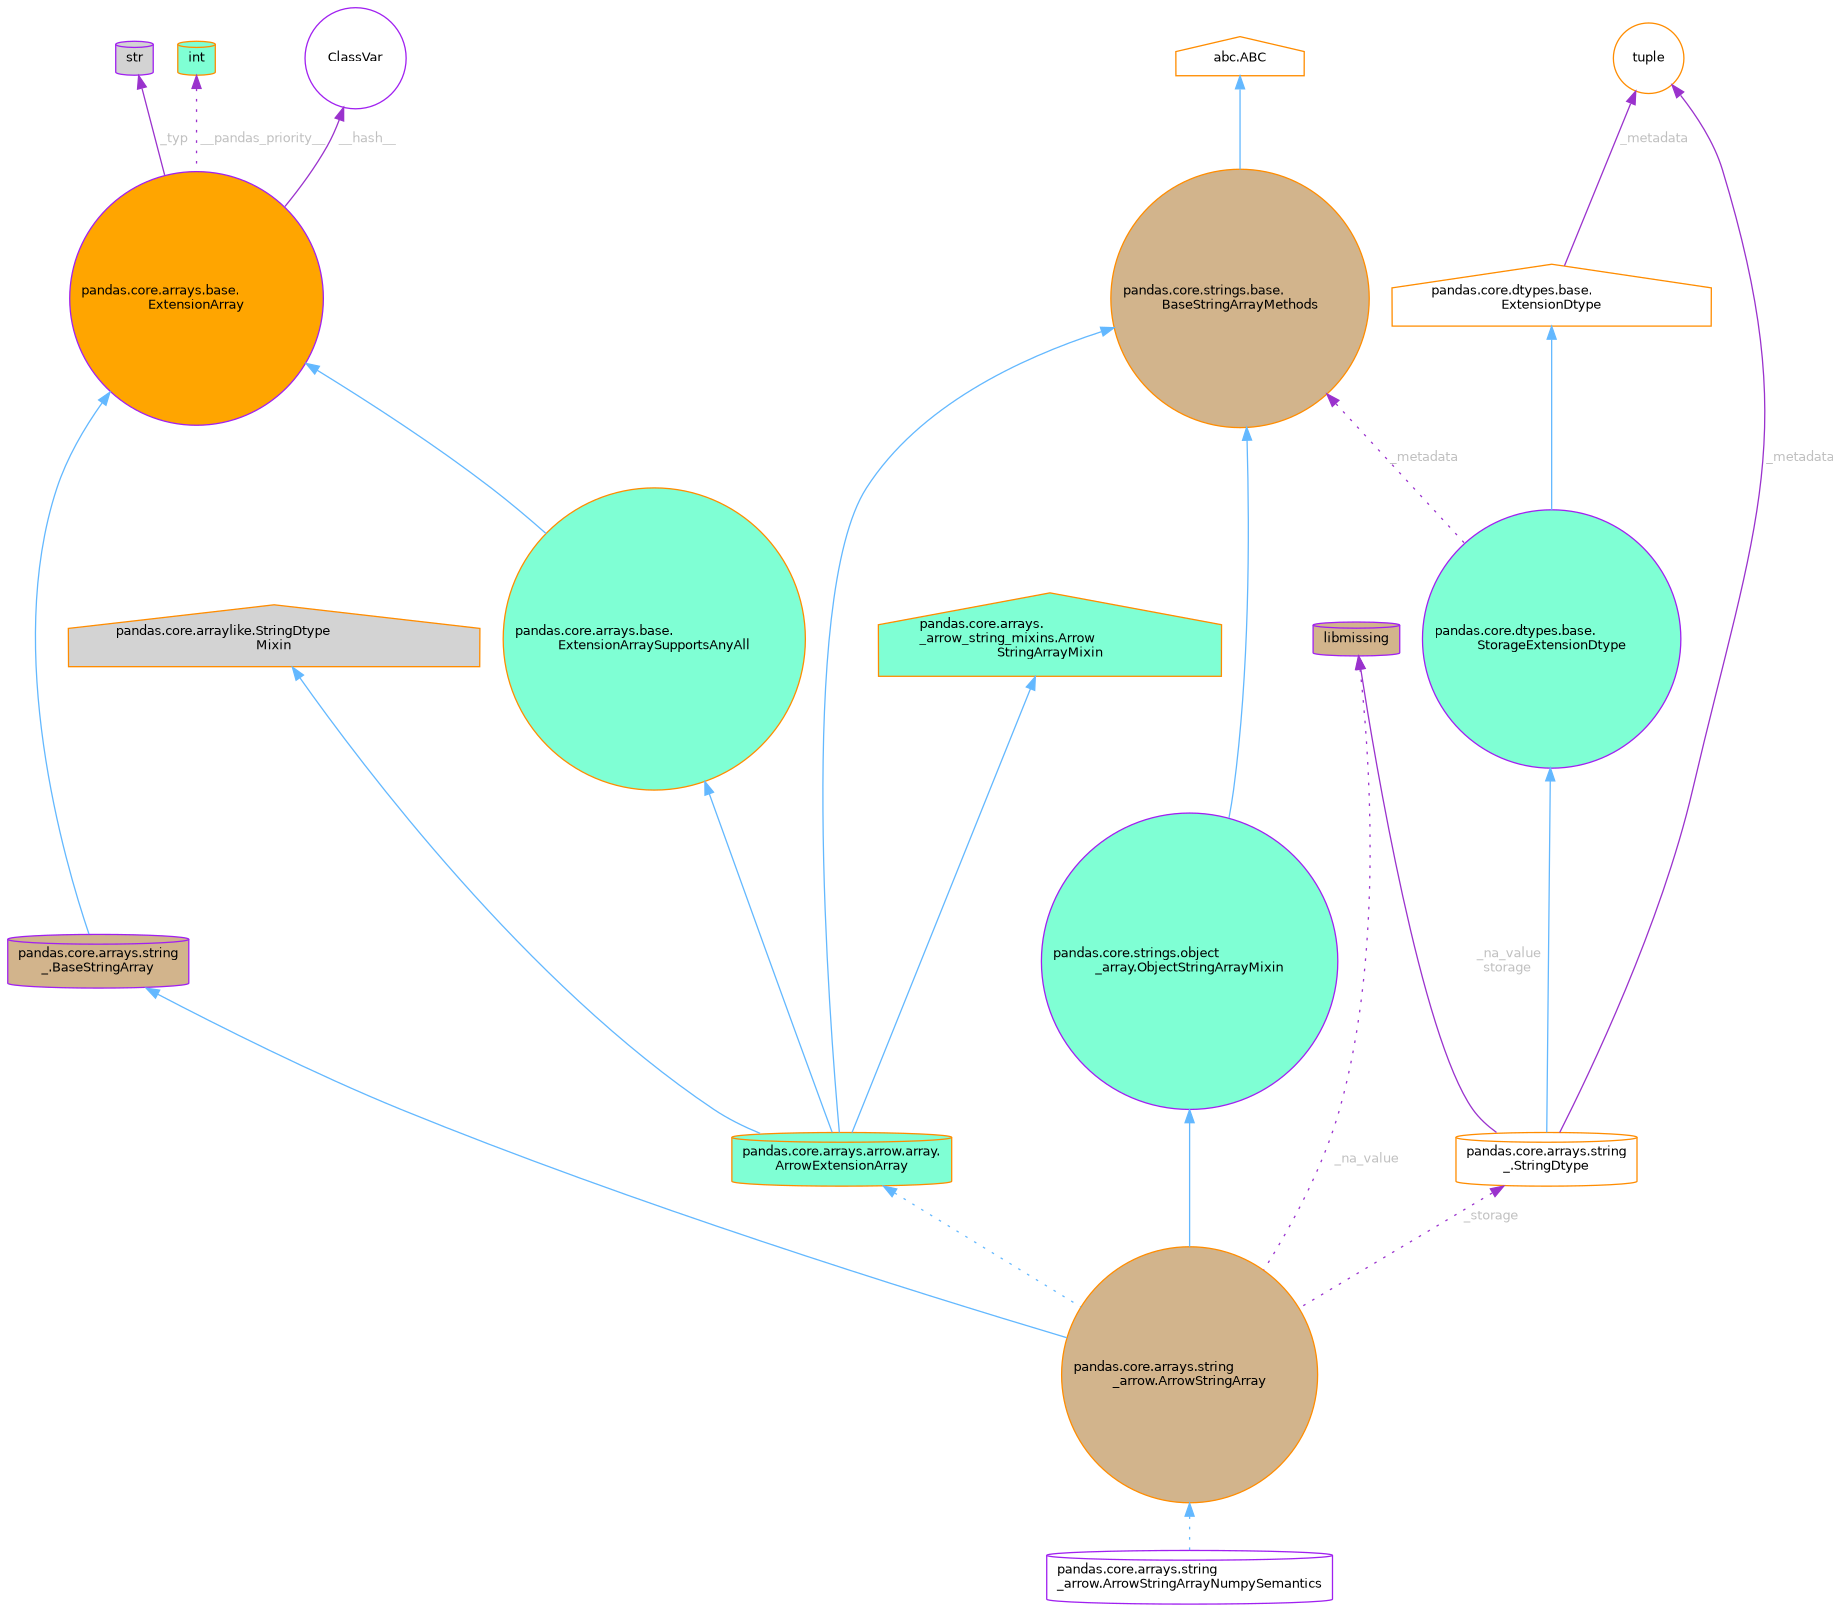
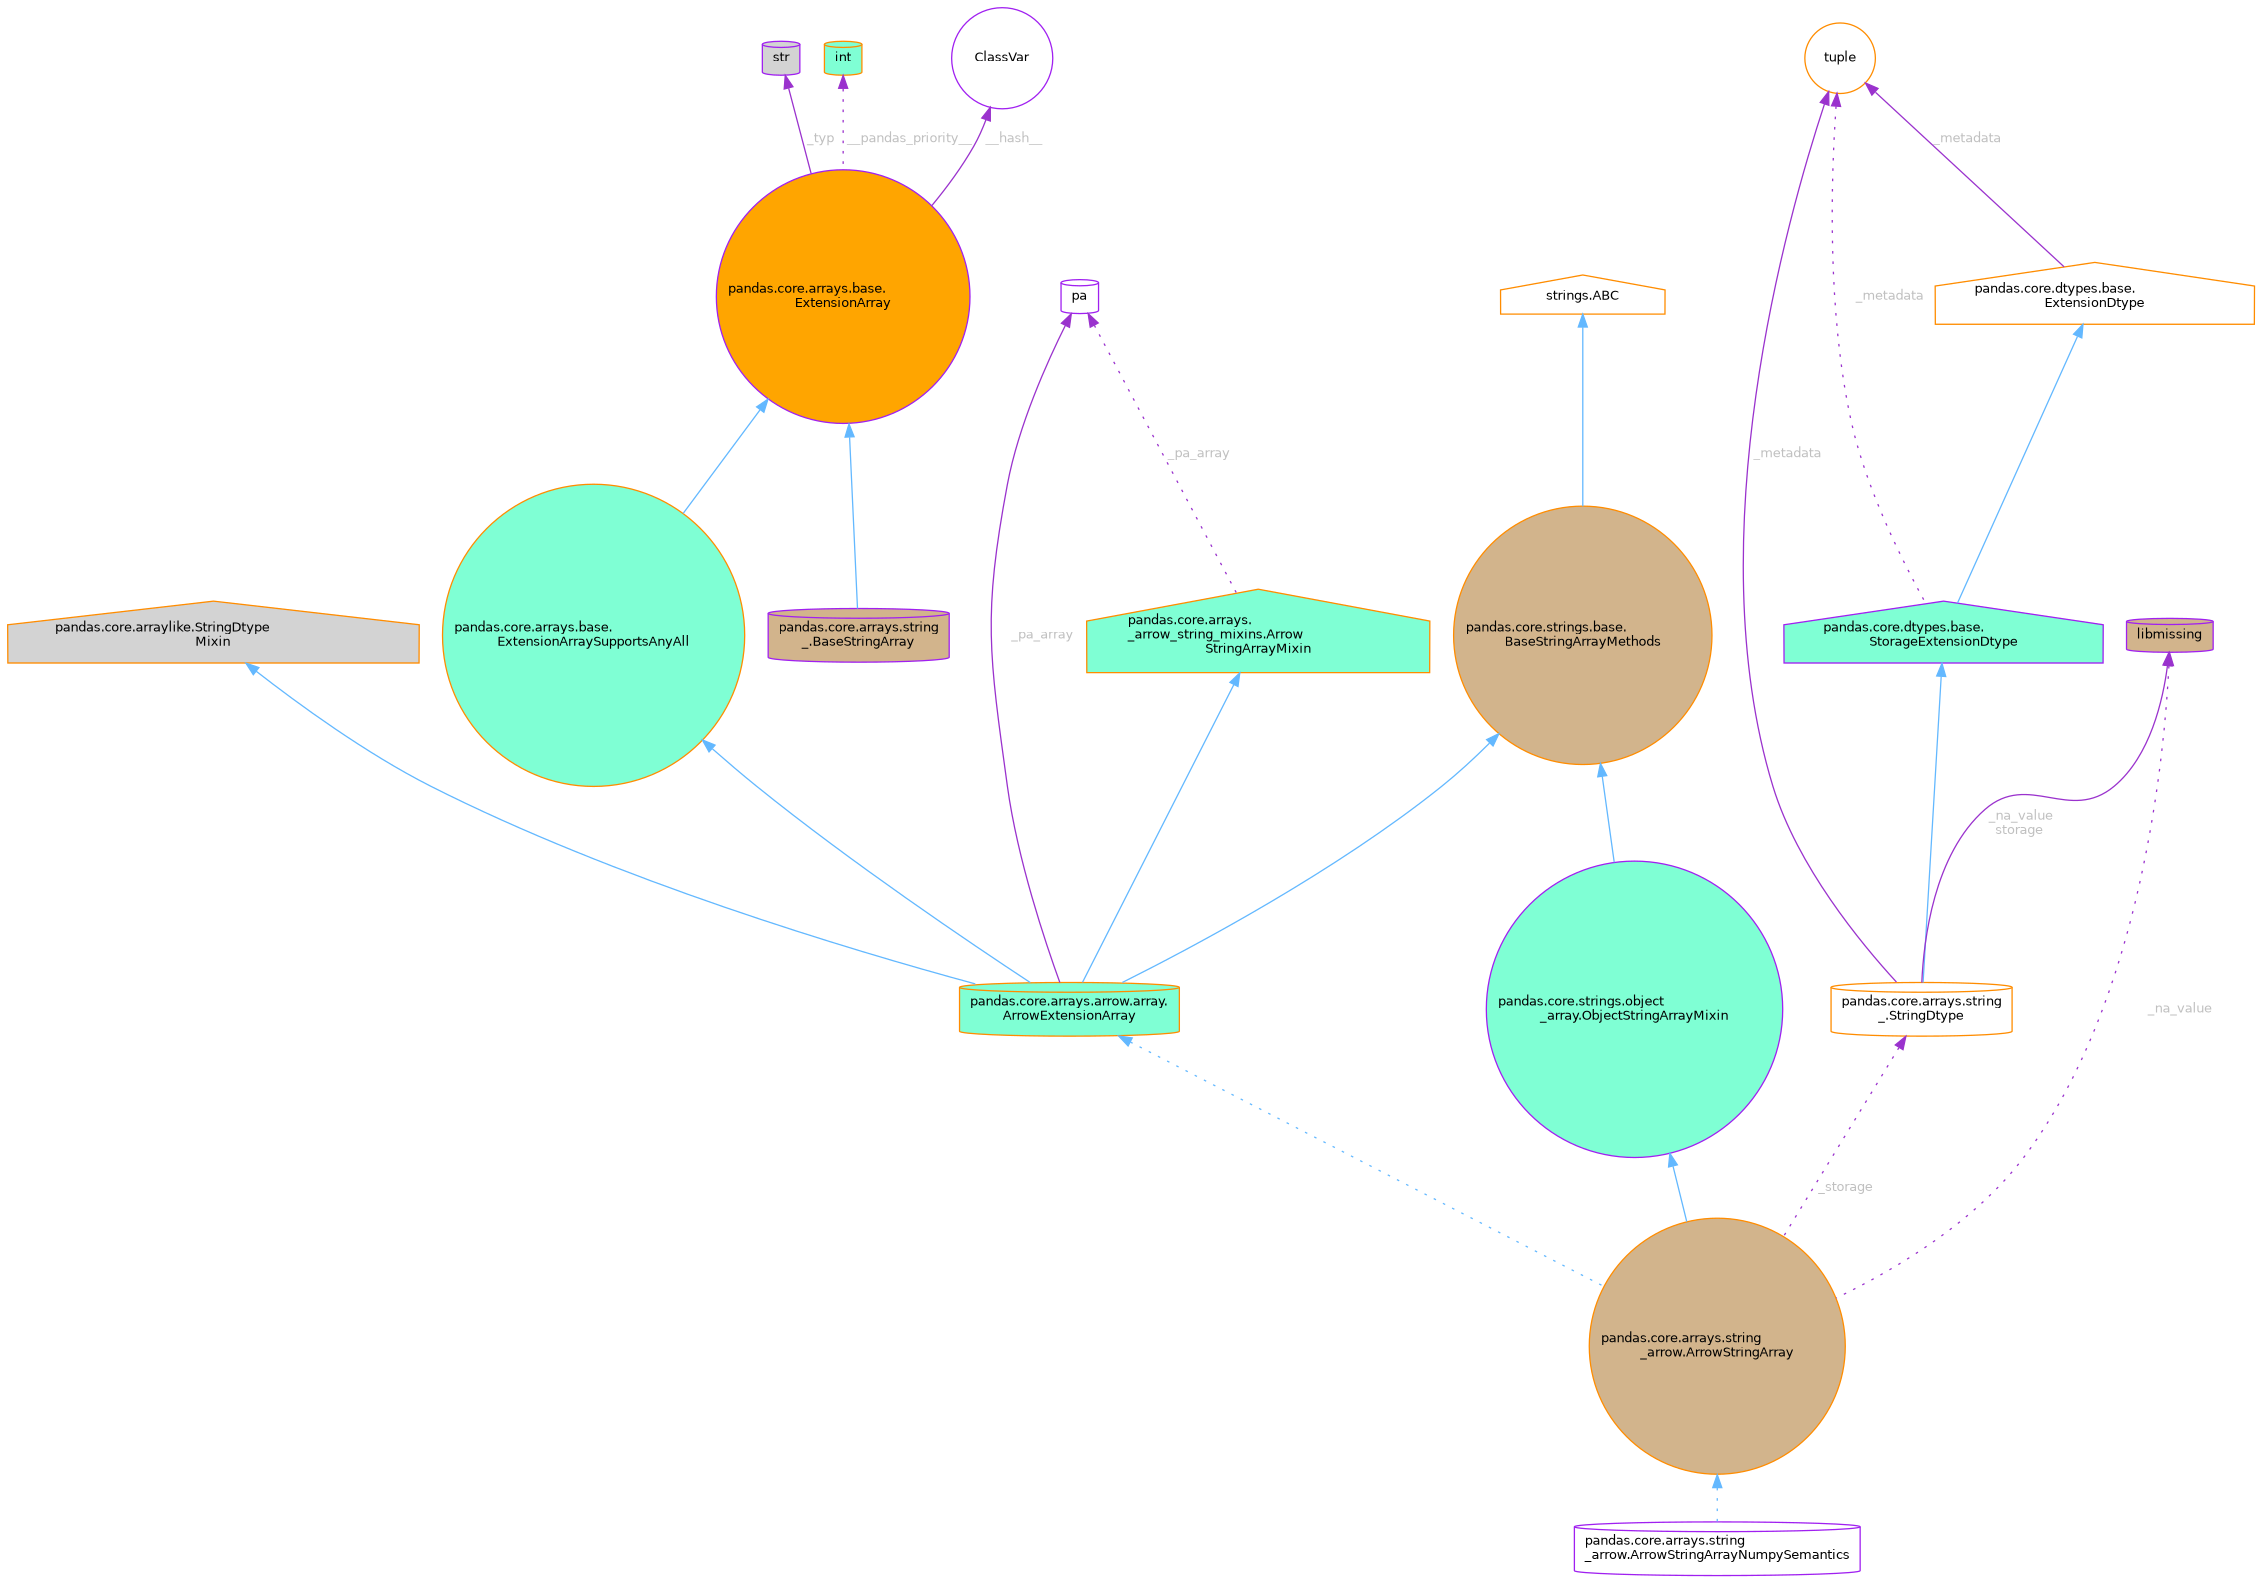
  digraph {
    rankdir=TB
    node [color=darkorange fillcolor=white fontname=Helvetica fontsize=10 shape=cylinder style=filled]
    edge [color=steelblue1 dir=back fontname=Helvetica fontsize=10 labelfontname=Helvetica labelfontsize=10 style=solid]
    n1 [color=purple fontcolor=black height=0.2 label="pandas.core.arrays.string\l_arrow.ArrowStringArrayNumpySemantics" width=0.4]
    n2 [fillcolor=tan height=0.2 label="pandas.core.arrays.string\l_arrow.ArrowStringArray" shape=circle width=0.4]
    n3 [color=purple fillcolor=aquamarine height=0.2 label="pandas.core.strings.object\l_array.ObjectStringArrayMixin" shape=circle width=0.4]
    n4 [fillcolor=tan height=0.2 label="pandas.core.strings.base.\lBaseStringArrayMethods" shape=circle width=0.4]
    n5 [fillcolor=aquamarine height=0.2 label="pandas.core.arrays.arrow.array.\lArrowExtensionArray" width=0.4]
-   n6 [height=0.2 label="abc.ABC" shape=house width=0.4]
+   n6 [height=0.2 label="strings.ABC" shape=house width=0.4]
    n7 [fillcolor=lightgrey height=0.2 label="pandas.core.arraylike.StringDtype\lMixin" shape=house width=0.4]
    n8 [fillcolor=aquamarine height=0.2 label="pandas.core.arrays.base.\lExtensionArraySupportsAnyAll" shape=circle width=0.4]
    n9 [color=purple fillcolor=orange height=0.2 label="pandas.core.arrays.base.\lExtensionArray" shape=circle width=0.4]
    n10 [color=purple fillcolor=tan height=0.2 label="pandas.core.arrays.string\l_.BaseStringArray" width=0.4]
    n11 [color=purple fillcolor=lightgrey height=0.2 label=str width=0.4]
    n12 [fillcolor=aquamarine height=0.2 label=int width=0.4]
    n13 [color=purple height=0.2 label=ClassVar shape=circle width=0.4]
    n14 [fillcolor=aquamarine height=0.2 label="pandas.core.arrays.\l_arrow_string_mixins.Arrow\lStringArrayMixin" shape=house width=0.4]
+   n15 [color=purple height=0.2 label=pa width=0.4]
    n16 [height=0.2 label="pandas.core.arrays.string\l_.StringDtype" width=0.4]
-   n17 [color=purple fillcolor=aquamarine height=0.2 label="pandas.core.dtypes.base.\lStorageExtensionDtype" shape=circle width=0.4]
+   n17 [color=purple fillcolor=aquamarine height=0.2 label="pandas.core.dtypes.base.\lStorageExtensionDtype" shape=house width=0.4]
    n18 [height=0.2 label="pandas.core.dtypes.base.\lExtensionDtype" shape=house width=0.4]
    n19 [height=0.2 label=tuple shape=circle width=0.4]
    n20 [color=purple fillcolor=tan height=0.2 label=libmissing width=0.4]
    n2 -> n1 [style=dotted]
    n3 -> n2
    n4 -> n3
    n4 -> n5
    n5 -> n2 [style=dotted]
    n6 -> n4
    n7 -> n5
    n8 -> n5
    n9 -> n8
    n9 -> n10
-   n10 -> n2
    n11 -> n9 [color=darkorchid3 fontcolor=grey label=" _typ"]
    n12 -> n9 [color=darkorchid3 fontcolor=grey label=" __pandas_priority__" style=dotted]
    n13 -> n9 [color=darkorchid3 fontcolor=grey label=" __hash__"]
    n14 -> n5
+   n15 -> n5 [color=darkorchid3 fontcolor=grey label=" _pa_array"]
+   n15 -> n14 [color=darkorchid3 fontcolor=grey label=" _pa_array" style=dotted]
    n16 -> n2 [color=darkorchid3 fontcolor=grey label=" _storage" style=dotted]
    n17 -> n16
    n18 -> n17
    n19 -> n16 [color=darkorchid3 fontcolor=grey label=" _metadata"]
-   n4 -> n17 [color=darkorchid3 fontcolor=grey label=" _metadata" style=dotted]
+   n19 -> n17 [color=darkorchid3 fontcolor=grey label=" _metadata" style=dotted]
    n19 -> n18 [color=darkorchid3 fontcolor=grey label=" _metadata"]
    n20 -> n2 [color=darkorchid3 fontcolor=grey label=" _na_value" style=dotted]
    n20 -> n16 [color=darkorchid3 fontcolor=grey label=" _na_value\nstorage"]
  }
